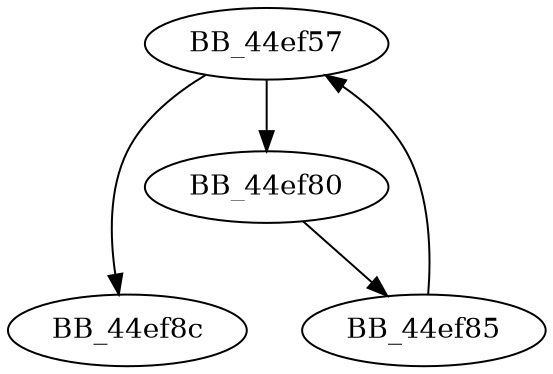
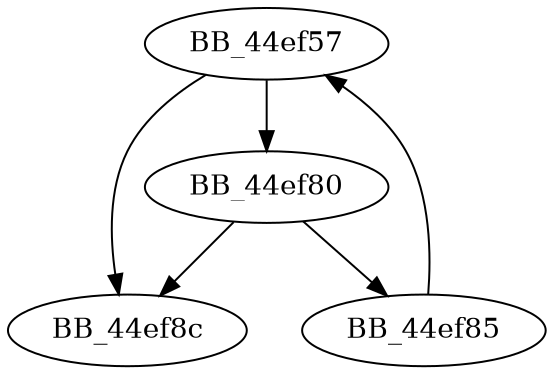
  digraph {
    BB_44ef57
    BB_44ef80
    BB_44ef8c
    BB_44ef85
    BB_44ef57 -> BB_44ef80
    BB_44ef57 -> BB_44ef8c
+   BB_44ef80 -> BB_44ef8c
    BB_44ef80 -> BB_44ef85
    BB_44ef85 -> BB_44ef57
  }
